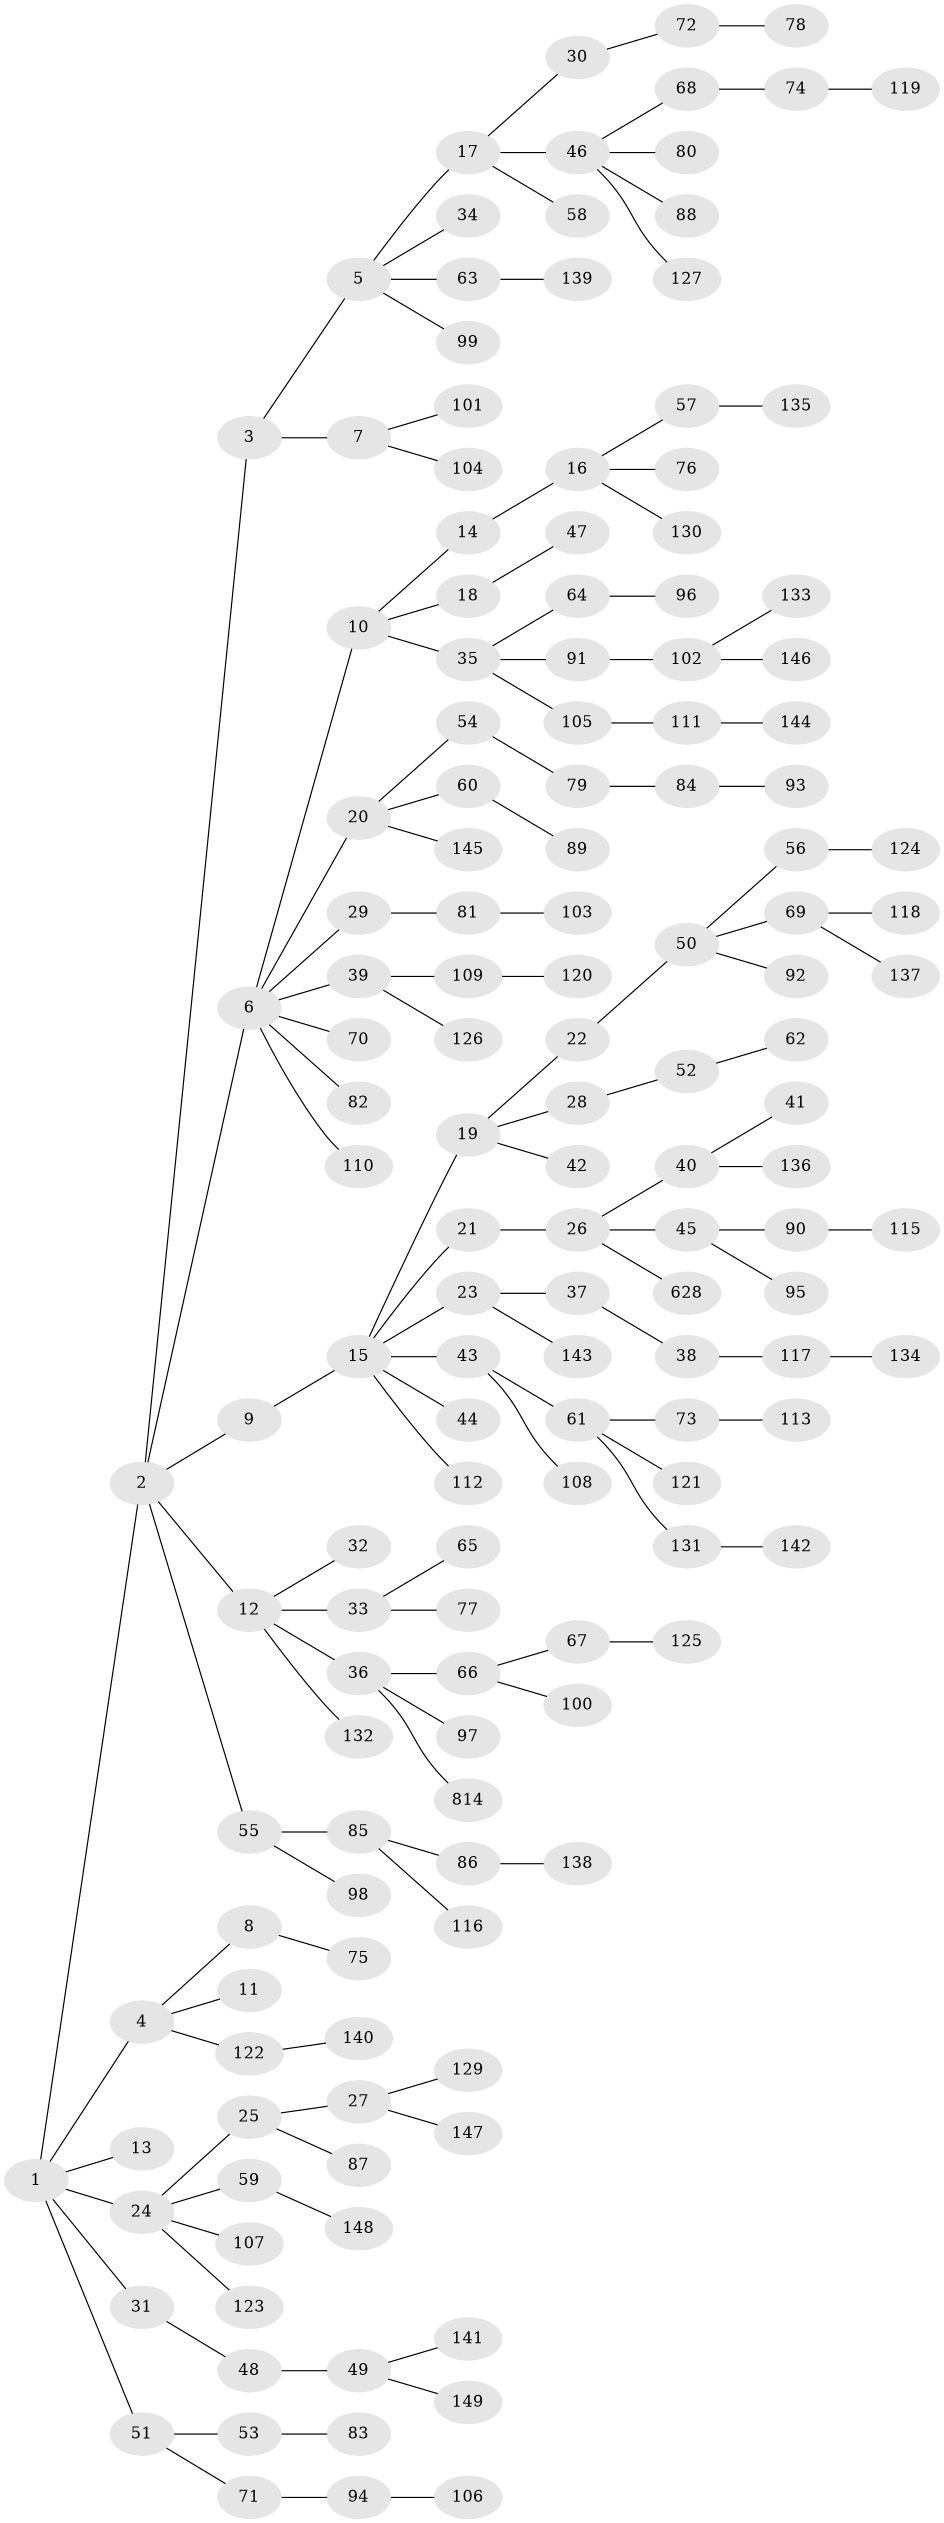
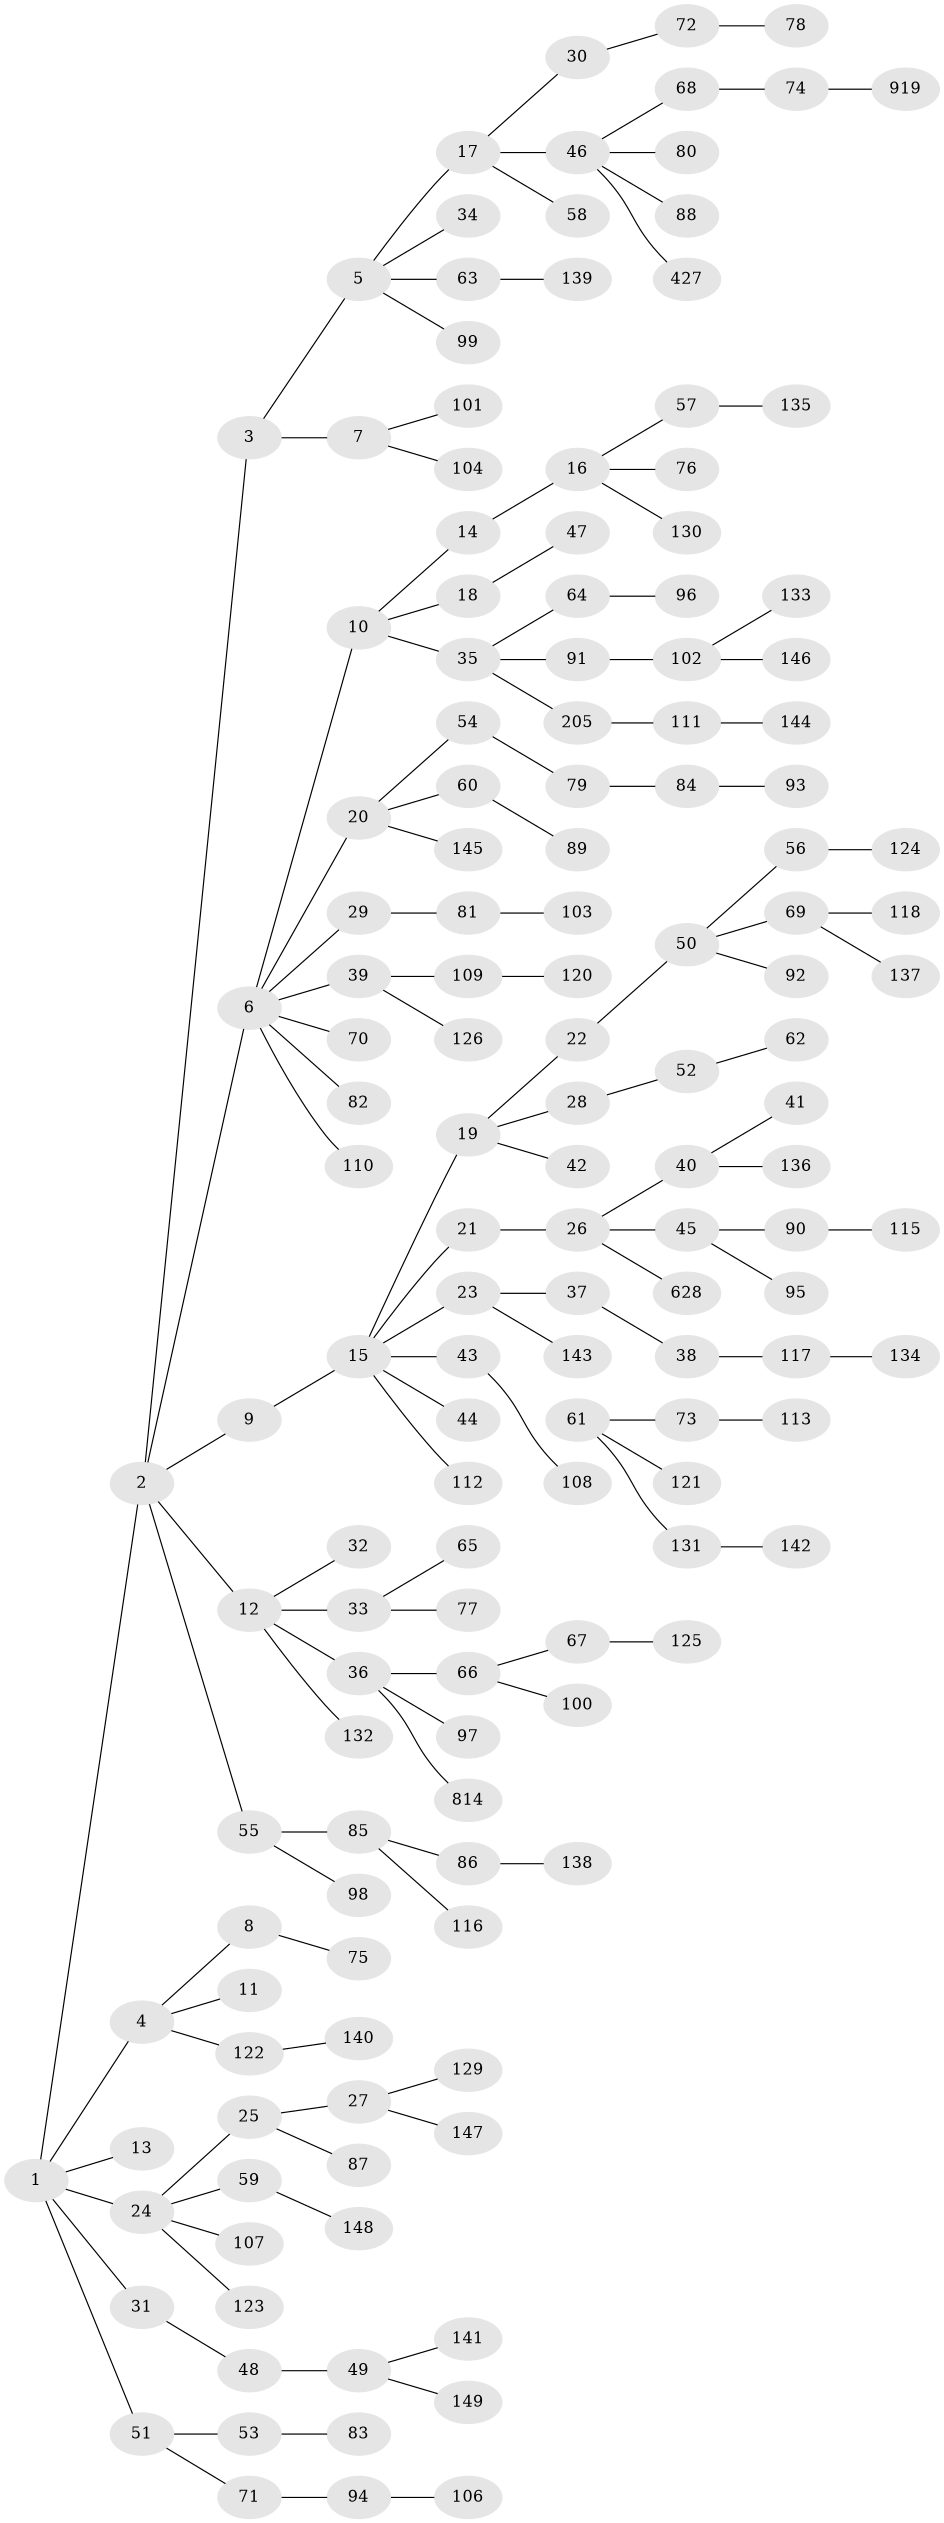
  graph {
    rankdir=LR
    node [color=gray90 style=filled]
    1
    2
    4
    13
    24
    31
    51
    3
    6
    9
    12
    55
    8
    11
    122
    25
    59
    107
    123
    48
    53
    71
    5
    7
    10
    20
    29
    39
    70
    82
    110
    15
    32
    33
    36
    132
    85
    98
    17
    34
    63
    99
    101
    104
    75
    140
    30
    46
    58
    139
    14
    18
    35
    54
    60
    145
    81
    109
    126
    19
    21
    23
    43
    44
    112
    16
    47
    64
    91
-   105
+   105 [label=205]
    65
    77
    66
    97
    n75 [label=814]
    57
    76
    130
    22
    28
    42
    26
    37
    143
    61
    108
    135
    72
    68
    80
    88
-   127
+   127 [label=427]
    50
    52
    79
    89
    40
    45
    n99 [label=628]
    56
    69
    92
    38
    27
    87
    148
    129
    147
    41
    136
    90
    95
    62
    103
    78
    49
    96
    102
    111
    67
    100
    117
    134
    120
    73
    121
    131
    115
    74
    141
    149
    124
    118
    137
    83
    94
    84
    86
    116
    113
    142
    125
-   119
+   119 [label=919]
    106
    93
    138
    133
    146
    144
    1 -- 2
    1 -- 4
    1 -- 13
    1 -- 24
    1 -- 31
    1 -- 51
    2 -- 3
    2 -- 6
    2 -- 9
    2 -- 12
    2 -- 55
    4 -- 8
    4 -- 11
    4 -- 122
    24 -- 25
    24 -- 59
    24 -- 107
    24 -- 123
    31 -- 48
    51 -- 53
    51 -- 71
    3 -- 5
    3 -- 7
    6 -- 10
    6 -- 20
    6 -- 29
    6 -- 39
    6 -- 70
    6 -- 82
    6 -- 110
    9 -- 15
    12 -- 32
    12 -- 33
    12 -- 36
    12 -- 132
    55 -- 85
    55 -- 98
    8 -- 75
    122 -- 140
    25 -- 27
    25 -- 87
    59 -- 148
    48 -- 49
    53 -- 83
    71 -- 94
    5 -- 17
    5 -- 34
    5 -- 63
    5 -- 99
    7 -- 101
    7 -- 104
    10 -- 14
    10 -- 18
    10 -- 35
    20 -- 54
    20 -- 60
    20 -- 145
    29 -- 81
    39 -- 109
    39 -- 126
    15 -- 19
    15 -- 21
    15 -- 23
    15 -- 43
    15 -- 44
    15 -- 112
    33 -- 65
    33 -- 77
    36 -- 66
    36 -- 97
    36 -- n75
    85 -- 86
    85 -- 116
    17 -- 30
    17 -- 46
    17 -- 58
    63 -- 139
    30 -- 72
    46 -- 68
    46 -- 80
    46 -- 88
    46 -- 127
    14 -- 16
    18 -- 47
    35 -- 64
    35 -- 91
    35 -- 105
    54 -- 79
    60 -- 89
    81 -- 103
    109 -- 120
    19 -- 22
    19 -- 28
    19 -- 42
    21 -- 26
    23 -- 37
    23 -- 143
-   43 -- 61
    43 -- 108
    16 -- 57
    16 -- 76
    16 -- 130
    64 -- 96
    91 -- 102
    105 -- 111
    66 -- 67
    66 -- 100
    57 -- 135
    22 -- 50
    28 -- 52
    26 -- 40
    26 -- 45
    26 -- n99
    37 -- 38
    61 -- 73
    61 -- 121
    61 -- 131
    72 -- 78
    68 -- 74
    50 -- 56
    50 -- 69
    50 -- 92
    52 -- 62
    79 -- 84
    40 -- 41
    40 -- 136
    45 -- 90
    45 -- 95
    56 -- 124
    69 -- 118
    69 -- 137
    38 -- 117
    27 -- 129
    27 -- 147
    90 -- 115
    49 -- 141
    49 -- 149
    102 -- 133
    102 -- 146
    111 -- 144
    67 -- 125
    117 -- 134
    73 -- 113
    131 -- 142
    74 -- 119
    94 -- 106
    84 -- 93
    86 -- 138
  }
